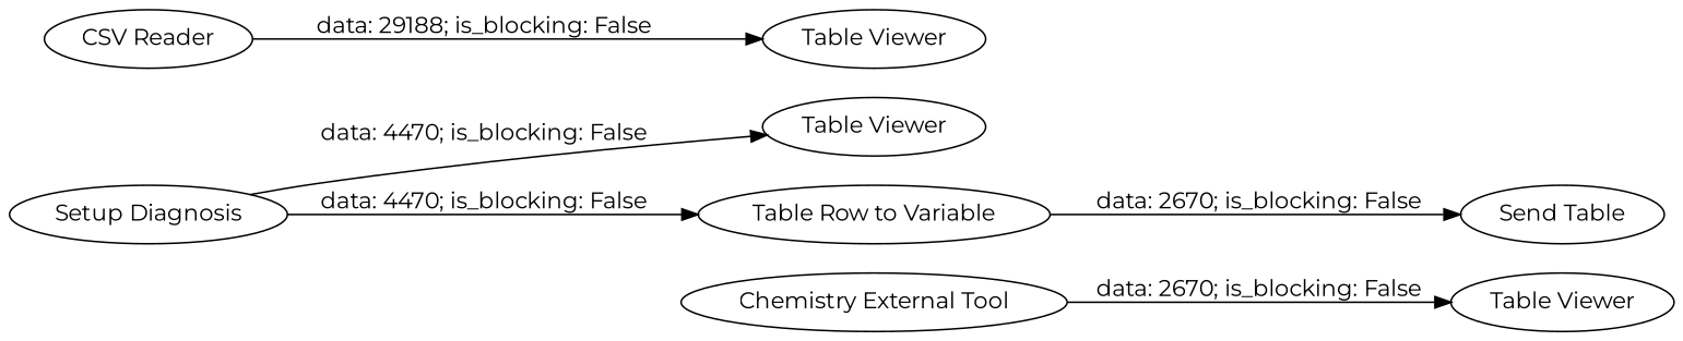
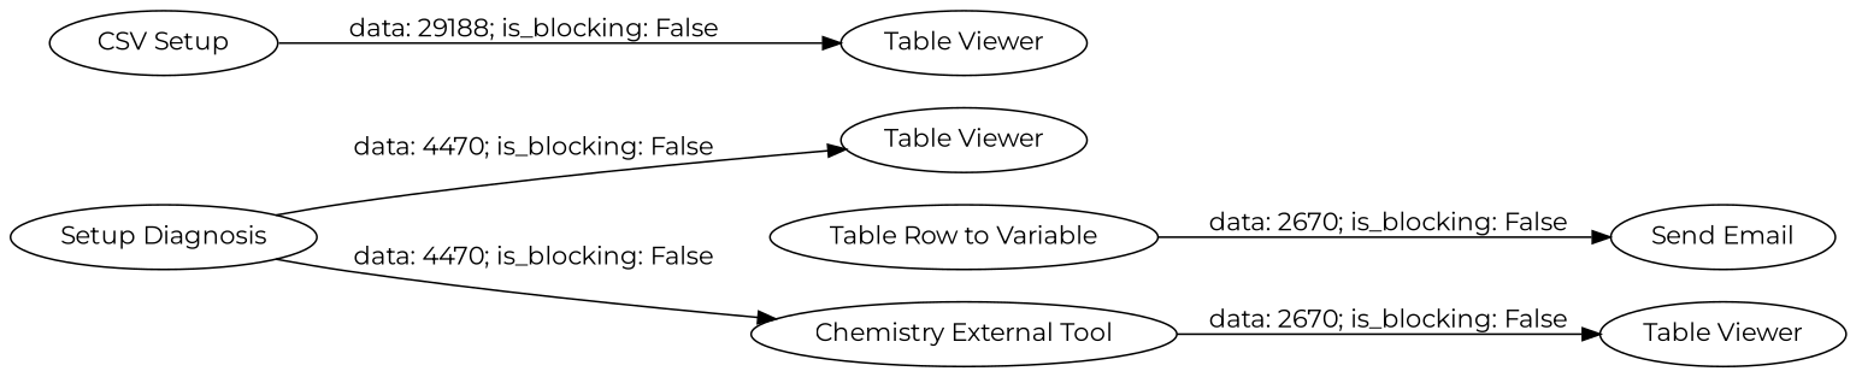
  digraph {
    fontname=Montserrat
    rankdir=LR
    node [fontname=Montserrat]
    edge [fontname=Montserrat]
    n1 [label="Table Viewer"]
    n2 [label="Setup Diagnosis"]
    n3 [label="Table Row to Variable"]
-   n4 [label="Send Table"]
+   n4 [label="Send Email"]
    n5 [label="Table Viewer"]
-   n6 [label="CSV Reader"]
+   n6 [label="CSV Setup"]
    n7 [label="Table Viewer"]
    n8 [label="Chemistry External Tool"]
    n2 -> n1 [label="data: 4470; is_blocking: False"]
-   n2 -> n3 [label="data: 4470; is_blocking: False"]
+   n2 -> n8 [label="data: 4470; is_blocking: False"]
    n3 -> n4 [label="data: 2670; is_blocking: False"]
    n6 -> n7 [label="data: 29188; is_blocking: False"]
    n8 -> n5 [label="data: 2670; is_blocking: False"]
  }
